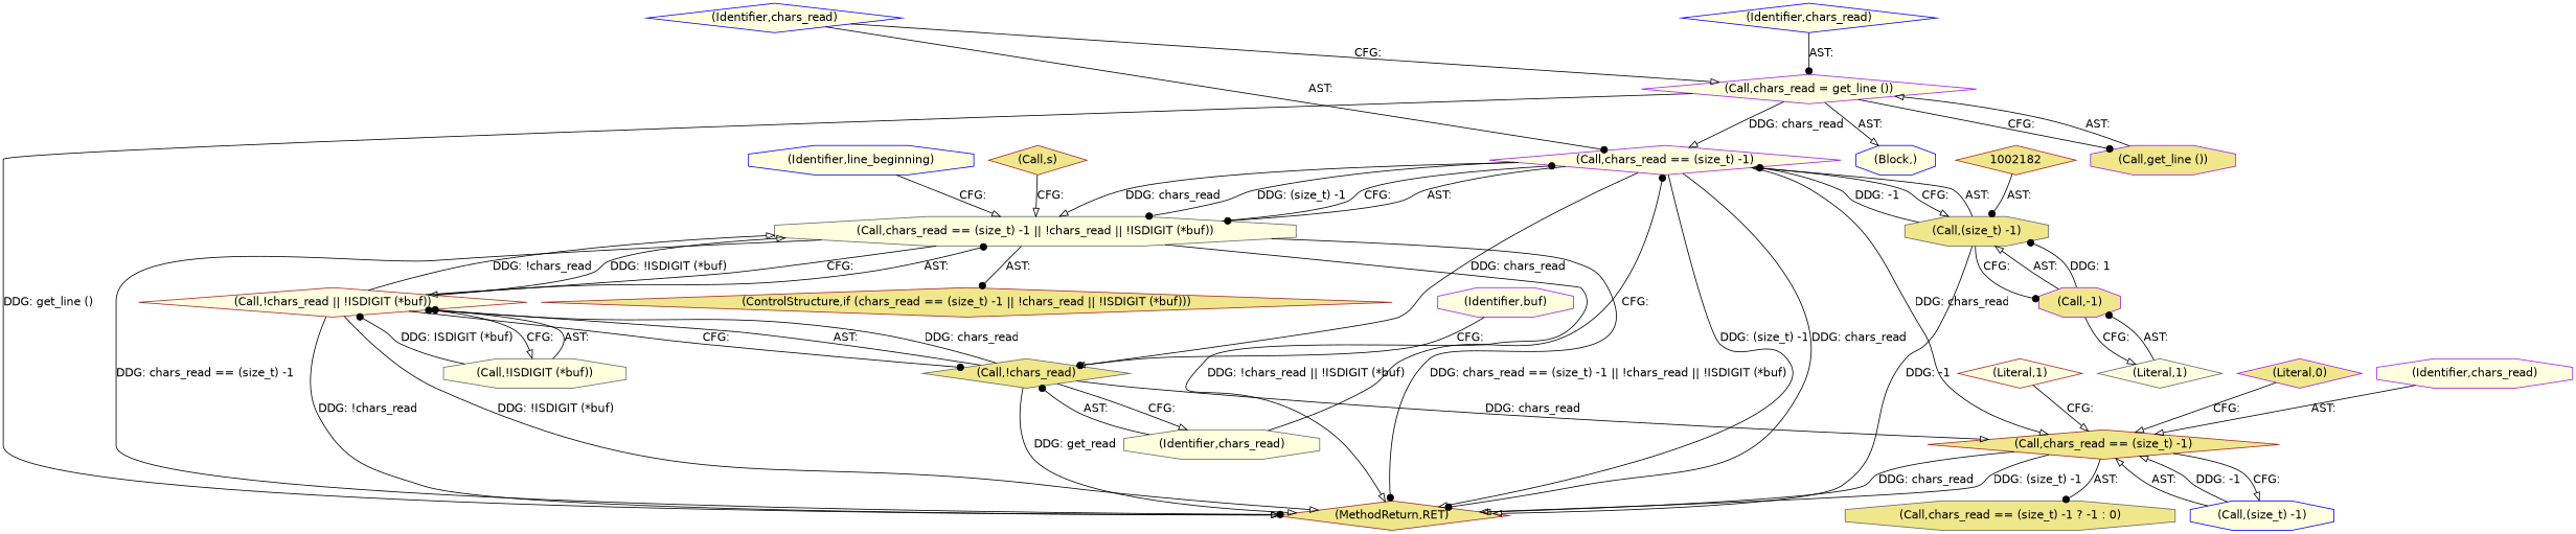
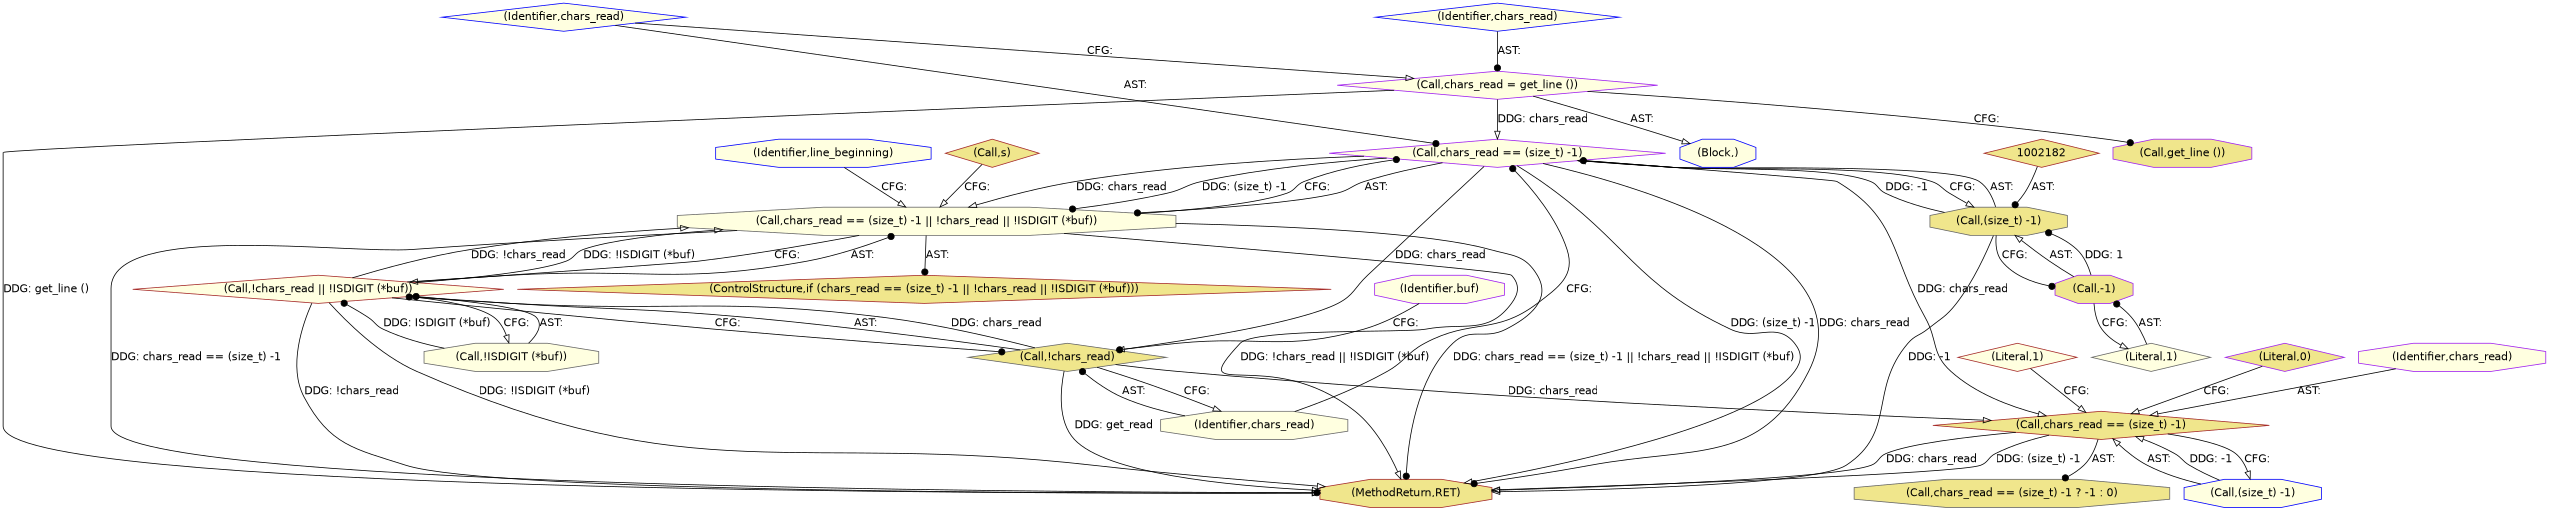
  digraph {
    fontname="DejaVu Sans"
    node [color=purple fillcolor=lightyellow fontname="DejaVu Sans" shape=diamond style=filled]
    edge [arrowhead=onormal fontname="DejaVu Sans"]
    n1 [label="(Call,chars_read == (size_t) -1)"]
    n2 [color=gray40 fillcolor=khaki label="(Call,(size_t) -1)" shape=octagon]
    n3 [color=gray40 label="(Call,chars_read == (size_t) -1 || !chars_read || !ISDIGIT (*buf))" shape=octagon]
    n4 [color=gray40 fillcolor=khaki label="(Call,!chars_read)"]
    n5 [color=brown fillcolor=khaki label="(Call,chars_read == (size_t) -1)"]
-   n6 [color=brown fillcolor=khaki label="(MethodReturn,RET)"]
+   n6 [color=brown fillcolor=khaki label="(MethodReturn,RET)" shape=octagon]
    n7 [fillcolor=khaki label="(Call,-1)" shape=octagon]
    n8 [color=brown label="(Call,!chars_read || !ISDIGIT (*buf))"]
    n9 [color=brown fillcolor=khaki label="(ControlStructure,if (chars_read == (size_t) -1 || !chars_read || !ISDIGIT (*buf)))"]
    n10 [color=gray40 label="(Identifier,chars_read)" shape=octagon]
    n11 [color=gray40 fillcolor=khaki label="(Call,chars_read == (size_t) -1 ? -1 : 0)" shape=octagon]
    n12 [color=blue label="(Call,(size_t) -1)" shape=octagon]
    n13 [label="(Call,chars_read = get_line ())"]
    n14 [color=blue label="(Block,)" shape=octagon]
    n15 [fillcolor=khaki label="(Call,get_line ())" shape=octagon]
    n16 [color=gray40 label="(Literal,1)"]
    n17 [color=gray40 label="(Call,!ISDIGIT (*buf))" shape=octagon]
    n18 [color=blue label="(Identifier,line_beginning)" shape=octagon]
    n19 [fillcolor=khaki label="(Literal,0)"]
    n20 [color=blue label="(Identifier,chars_read)"]
    n21 [label="(Identifier,chars_read)" shape=octagon]
    n22 [label="(Identifier,buf)" shape=octagon]
    n23 [color=brown fillcolor=khaki label="(Call,s)"]
    n24 [color=brown label="(Literal,1)"]
    n25 [color=blue label="(Identifier,chars_read)"]
    1002182 [color=brown fillcolor=khaki]
    n1 -> n2 [label="CFG: "]
    n1 -> n3 [arrowhead=dot label="AST: "]
    n1 -> n3 [label="DDG: chars_read"]
    n1 -> n3 [arrowhead=dot label="DDG: (size_t) -1"]
    n1 -> n4 [arrowhead=dot label="DDG: chars_read"]
    n1 -> n5 [label="DDG: chars_read"]
    n1 -> n6 [label="DDG: (size_t) -1"]
    n1 -> n6 [arrowhead=dot label="DDG: chars_read"]
    n2 -> n1 [label="AST: "]
    n2 -> n1 [arrowhead=dot label="DDG: -1"]
    n2 -> n6 [label="DDG: -1"]
    n2 -> n7 [arrowhead=dot label="CFG: "]
    n3 -> n1 [arrowhead=dot label="CFG: "]
    n3 -> n6 [arrowhead=dot label="DDG: chars_read == (size_t) -1 || !chars_read || !ISDIGIT (*buf)"]
    n3 -> n6 [arrowhead=dot label="DDG: chars_read == (size_t) -1"]
    n3 -> n6 [label="DDG: !chars_read || !ISDIGIT (*buf)"]
    n3 -> n8 [label="CFG: "]
    n3 -> n9 [arrowhead=dot label="AST: "]
    n4 -> n5 [label="DDG: chars_read"]
    n4 -> n6 [label="DDG: get_read"]
    n4 -> n8 [label="AST: "]
    n4 -> n8 [arrowhead=dot label="DDG: chars_read"]
    n4 -> n10 [label="CFG: "]
    n5 -> n6 [label="DDG: (size_t) -1"]
    n5 -> n6 [label="DDG: chars_read"]
    n5 -> n11 [arrowhead=dot label="AST: "]
    n5 -> n12 [label="CFG: "]
    n7 -> n2 [label="AST: "]
    n7 -> n2 [arrowhead=dot label="DDG: 1"]
    n7 -> n16 [label="CFG: "]
    n8 -> n3 [arrowhead=dot label="AST: "]
    n8 -> n3 [label="DDG: !chars_read"]
    n8 -> n3 [label="DDG: !ISDIGIT (*buf)"]
    n8 -> n4 [arrowhead=dot label="CFG: "]
    n8 -> n6 [label="DDG: !chars_read"]
    n8 -> n6 [label="DDG: !ISDIGIT (*buf)"]
    n8 -> n17 [label="CFG: "]
    n10 -> n1 [arrowhead=dot label="CFG: "]
    n10 -> n4 [arrowhead=dot label="AST: "]
    n12 -> n5 [label="AST: "]
    n12 -> n5 [label="DDG: -1"]
    n13 -> n1 [label="DDG: chars_read"]
    n13 -> n6 [label="DDG: get_line ()"]
    n13 -> n14 [label="AST: "]
    n13 -> n15 [arrowhead=dot label="CFG: "]
-   n15 -> n13 [label="AST: "]
    n16 -> n7 [arrowhead=dot label="AST: "]
    n17 -> n8 [arrowhead=dot label="AST: "]
    n17 -> n8 [arrowhead=dot label="DDG: ISDIGIT (*buf)"]
    n18 -> n3 [label="CFG: "]
    n19 -> n5 [label="CFG: "]
    n20 -> n1 [arrowhead=dot label="AST: "]
    n20 -> n13 [label="CFG: "]
    n21 -> n5 [label="AST: "]
    n22 -> n4 [label="CFG: "]
    n23 -> n3 [label="CFG: "]
    n24 -> n5 [label="CFG: "]
    n25 -> n13 [arrowhead=dot label="AST: "]
    1002182 -> n2 [arrowhead=dot label="AST: "]
  }
